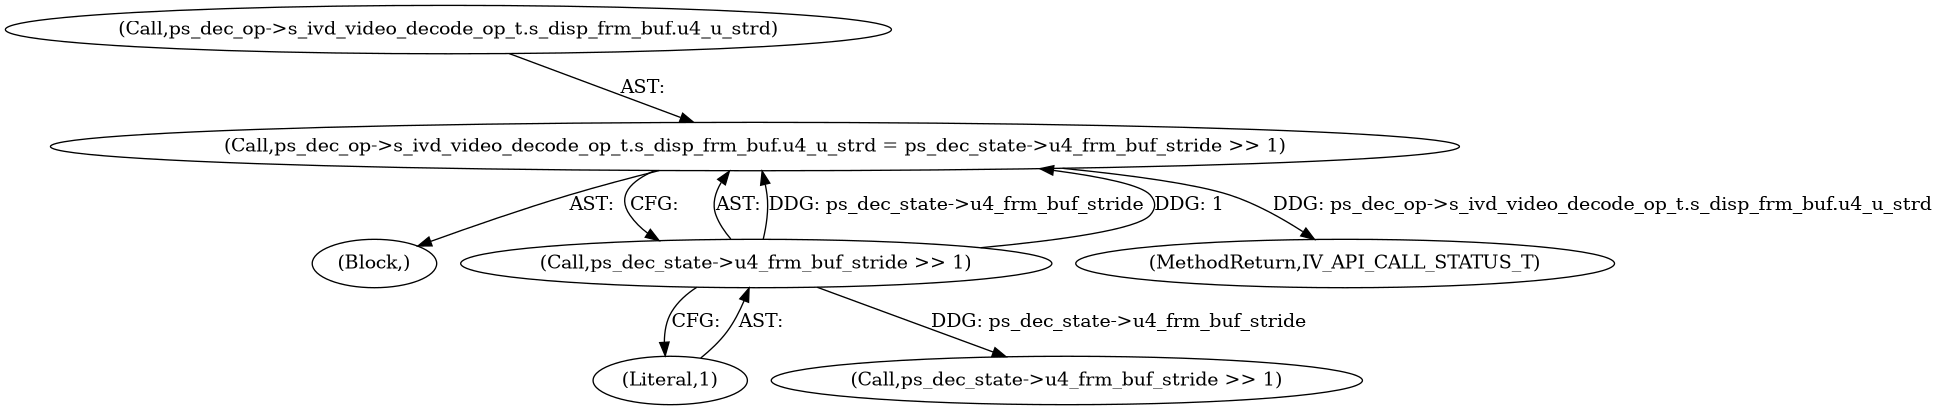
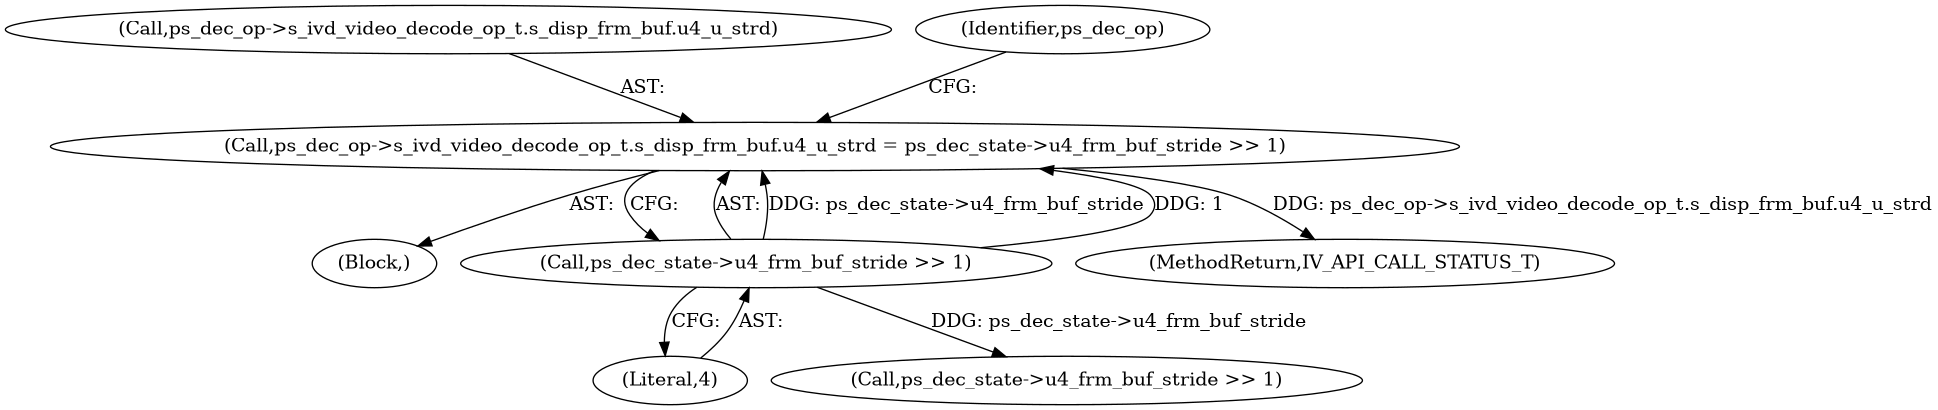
  digraph {
    n1 [label="(Call,ps_dec_op->s_ivd_video_decode_op_t.s_disp_frm_buf.u4_u_strd = ps_dec_state->u4_frm_buf_stride >> 1)"]
    n2 [label="(Call,ps_dec_state->u4_frm_buf_stride >> 1)"]
    n3 [label="(Block,)"]
    n4 [label="(MethodReturn,IV_API_CALL_STATUS_T)"]
-   n5 [label="(Literal,1)"]
+   n5 [label="(Literal,4)"]
    n6 [label="(Call,ps_dec_state->u4_frm_buf_stride >> 1)"]
    n7 [label="(Call,ps_dec_op->s_ivd_video_decode_op_t.s_disp_frm_buf.u4_u_strd)"]
+   n8 [label="(Identifier,ps_dec_op)"]
    n1 -> n2 [label="CFG: "]
    n1 -> n3 [label="AST: "]
    n1 -> n4 [label="DDG: ps_dec_op->s_ivd_video_decode_op_t.s_disp_frm_buf.u4_u_strd"]
    n2 -> n1 [label="AST: "]
    n2 -> n1 [label="DDG: ps_dec_state->u4_frm_buf_stride"]
    n2 -> n1 [label="DDG: 1"]
    n2 -> n5 [label="CFG: "]
    n2 -> n6 [label="DDG: ps_dec_state->u4_frm_buf_stride"]
    n5 -> n2 [label="AST: "]
    n7 -> n1 [label="AST: "]
+   n8 -> n1 [label="CFG: "]
  }
